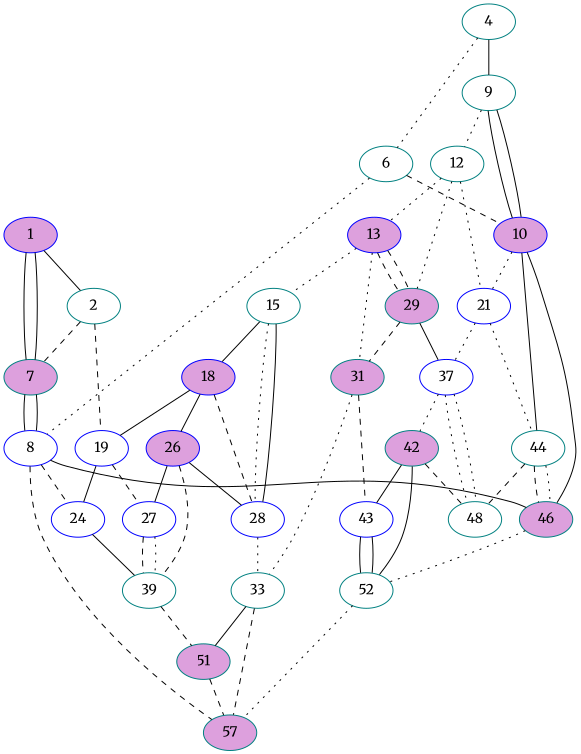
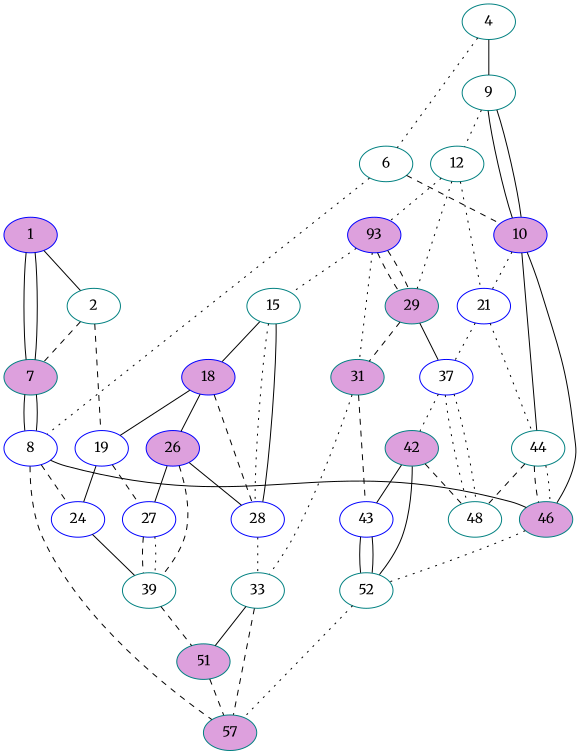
  graph {
    fontname=Merriweather
    node [color=teal fillcolor=white fontname=Merriweather style=filled]
    edge [fontname=Merriweather style=solid]
    1 [color=blue fillcolor=plum]
    2 [super="+17"]
    7 [fillcolor=plum]
    19 [color=blue super="+23"]
    8 [color=blue super="+47"]
    24 [color=blue super="+40"]
    27 [color=blue]
    4 [super="+5"]
    6
    9 [super="+11"]
    15 [super="+16"]
    18 [color=blue fillcolor=plum super="+25"]
    28 [color=blue super="+34"]
    10 [color=blue fillcolor=plum super="+20"]
    12 [super="+22"]
    46 [fillcolor=plum]
    n17 [fillcolor=plum label=57 super="+54"]
    21 [color=blue super="+36"]
    44 [super="+45"]
    39 [super="+41"]
    52 [super="+55"]
-   13 [color=blue fillcolor=plum super="+14"]
+   13 [color=blue fillcolor=plum super="+14" label=93]
    29 [fillcolor=plum super="+30"]
    37 [color=blue super="+38"]
    48
    31 [fillcolor=plum super="+32"]
    33 [super="+50"]
    43 [color=blue]
    26 [color=blue fillcolor=plum super="+35"]
    42 [fillcolor=plum super="+49"]
    51 [fillcolor=plum]
    1 -- 2
    1 -- 7
    1 -- 7
    2 -- 7 [style=dashed]
    2 -- 19 [style=dashed]
    7 -- 8
    7 -- 8
    19 -- 24
    19 -- 27 [style=dashed]
    8 -- 24 [style=dashed weight=2]
    8 -- 46
    8 -- n17 [style=dashed]
    24 -- 39
    27 -- 39 [style=dashed]
    27 -- 39 [style=dotted]
    4 -- 6 [style=dotted]
    4 -- 9 [weight=2]
    6 -- 8 [style=dotted]
    6 -- 10 [style=dashed]
    9 -- 10
    9 -- 10
    9 -- 12 [style=dotted]
    15 -- 18
    15 -- 28 [style=dotted]
    15 -- 28
    18 -- 19
    18 -- 28 [style=dashed]
    18 -- 26
    28 -- 33 [style=dotted]
    10 -- 46
    10 -- 21 [style=dotted]
    10 -- 44
    12 -- 21 [style=dotted]
    12 -- 13 [style=dotted]
    12 -- 29 [style=dotted]
    46 -- 52 [style=dotted]
    21 -- 44 [style=dotted]
    21 -- 37 [style=dotted]
    44 -- 46 [style=dashed]
    44 -- 46 [style=dotted]
    44 -- 48 [style=dashed]
    39 -- 51 [style=dashed]
    52 -- n17 [style=dotted]
    13 -- 15 [style=dotted]
    13 -- 29 [style=dashed]
    13 -- 29 [style=dashed]
    13 -- 31 [style=dotted]
    29 -- 37
    29 -- 31 [style=dashed]
    37 -- 48 [style=dotted]
    37 -- 48 [style=dotted]
    37 -- 42 [style=dotted]
    31 -- 33 [style=dotted]
    31 -- 43 [style=dashed]
    33 -- n17 [style=dashed]
    33 -- 51
    43 -- 52
    43 -- 52
    26 -- 27
    26 -- 28
    26 -- 39 [style=dashed]
    42 -- 52
    42 -- 48 [style=dashed]
    42 -- 43
    51 -- n17 [style=dashed]
  }
